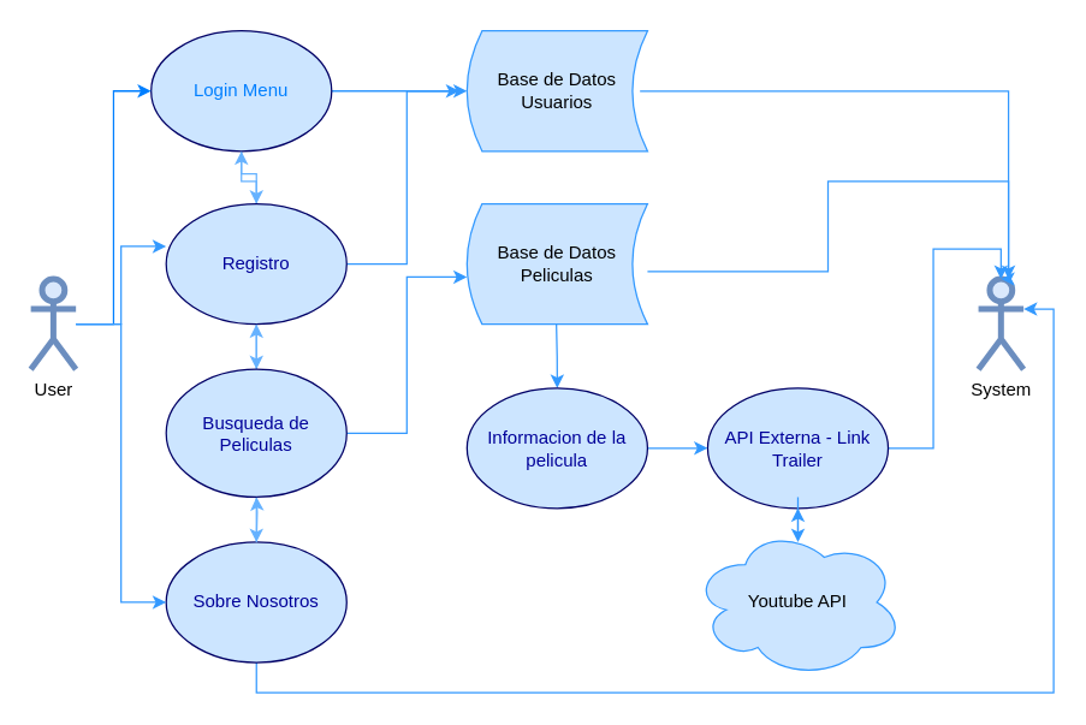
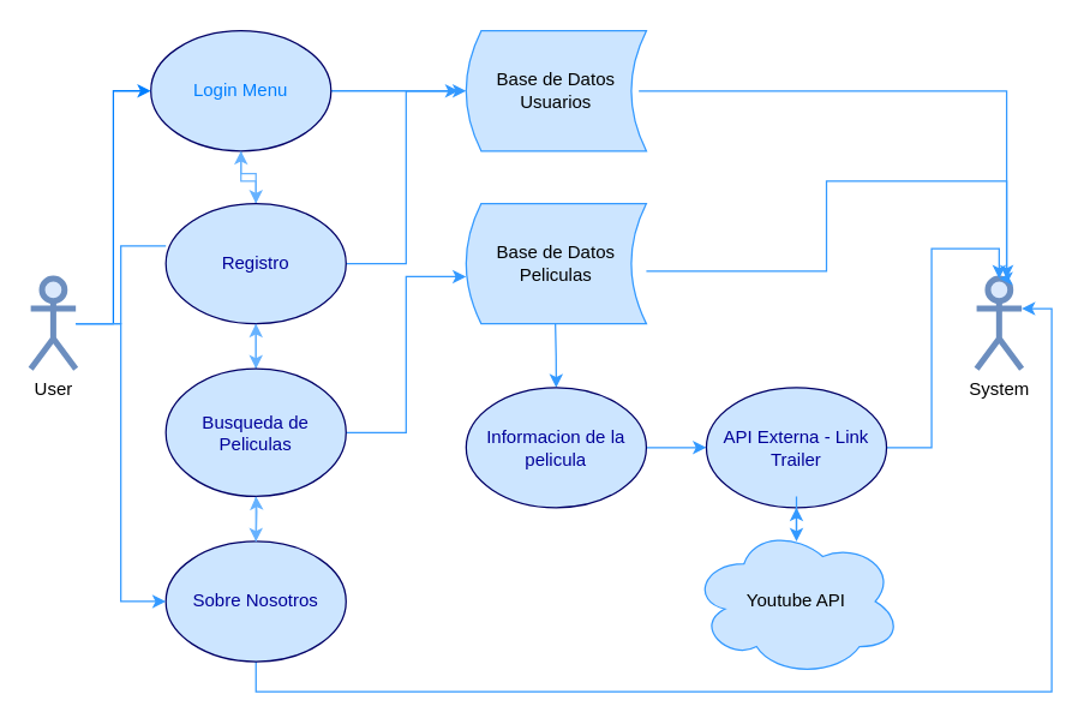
  <mxCell id="0" />
  <mxCell id="1" parent="0" />
  <mxCell id="2" value="" style="edgeStyle=orthogonalEdgeStyle;rounded=0;orthogonalLoop=1;jettySize=auto;html=1;labelBackgroundColor=#1A1A1A;strokeColor=#66B2FF;" parent="1" source="4" target="8" edge="1"><mxGeometry relative="1" as="geometry" /></mxCell>
  <mxCell id="3" style="edgeStyle=orthogonalEdgeStyle;rounded=0;orthogonalLoop=1;jettySize=auto;html=1;strokeColor=#3399FF;" parent="1" source="4" edge="1"><mxGeometry relative="1" as="geometry"><mxPoint x="305" y="60" as="targetPoint" /></mxGeometry></mxCell>
  <mxCell id="4" value="&lt;font color=&quot;#007fff&quot;&gt;Login Menu&lt;/font&gt;" style="ellipse;whiteSpace=wrap;html=1;fontColor=#000099;fillColor=#CCE5FF;strokeColor=#000066;" parent="1" vertex="1"><mxGeometry x="100" y="20" width="120" height="80" as="geometry" /></mxCell>
  <mxCell id="5" value="" style="edgeStyle=orthogonalEdgeStyle;rounded=0;orthogonalLoop=1;jettySize=auto;html=1;labelBackgroundColor=#1A1A1A;strokeColor=#66B2FF;" parent="1" source="8" target="4" edge="1"><mxGeometry relative="1" as="geometry" /></mxCell>
  <mxCell id="6" value="" style="edgeStyle=orthogonalEdgeStyle;rounded=0;orthogonalLoop=1;jettySize=auto;html=1;labelBackgroundColor=#1A1A1A;strokeColor=#66B2FF;" parent="1" source="8" target="12" edge="1"><mxGeometry relative="1" as="geometry" /></mxCell>
  <mxCell id="7" style="edgeStyle=orthogonalEdgeStyle;rounded=0;orthogonalLoop=1;jettySize=auto;html=1;entryX=0;entryY=0.5;entryDx=0;entryDy=0;strokeColor=#3399FF;" parent="1" source="8" target="32" edge="1"><mxGeometry relative="1" as="geometry"><mxPoint x="305" y="40" as="targetPoint" /></mxGeometry></mxCell>
  <mxCell id="8" value="Registro" style="ellipse;whiteSpace=wrap;html=1;strokeColor=#000066;fontColor=#000099;fillColor=#CCE5FF;" parent="1" vertex="1"><mxGeometry x="110" y="135" width="120" height="80" as="geometry" /></mxCell>
  <mxCell id="9" value="" style="edgeStyle=orthogonalEdgeStyle;rounded=0;orthogonalLoop=1;jettySize=auto;html=1;labelBackgroundColor=#1A1A1A;strokeColor=#66B2FF;" parent="1" source="12" target="8" edge="1"><mxGeometry relative="1" as="geometry" /></mxCell>
  <mxCell id="10" style="edgeStyle=orthogonalEdgeStyle;rounded=0;orthogonalLoop=1;jettySize=auto;html=1;entryX=0.5;entryY=0;entryDx=0;entryDy=0;labelBackgroundColor=#1A1A1A;strokeColor=#66B2FF;" parent="1" source="12" edge="1"><mxGeometry relative="1" as="geometry"><mxPoint x="170" y="360" as="targetPoint" /></mxGeometry></mxCell>
  <mxCell id="11" style="edgeStyle=orthogonalEdgeStyle;rounded=0;orthogonalLoop=1;jettySize=auto;html=1;entryX=0;entryY=0.609;entryDx=0;entryDy=0;strokeColor=#3399FF;entryPerimeter=0;" parent="1" source="12" target="29" edge="1"><mxGeometry relative="1" as="geometry"><mxPoint x="310" y="185" as="targetPoint" /></mxGeometry></mxCell>
  <mxCell id="12" value="Busqueda de Peliculas" style="ellipse;whiteSpace=wrap;html=1;strokeColor=#000066;fontColor=#000099;fillColor=#CCE5FF;" parent="1" vertex="1"><mxGeometry x="110" y="245" width="120" height="85" as="geometry" /></mxCell>
  <mxCell id="13" style="edgeStyle=orthogonalEdgeStyle;rounded=0;orthogonalLoop=1;jettySize=auto;html=1;entryX=1;entryY=0.333;entryDx=0;entryDy=0;entryPerimeter=0;strokeColor=#3399FF;" parent="1" source="14" target="20" edge="1"><mxGeometry relative="1" as="geometry"><Array as="points"><mxPoint x="170" y="460" /><mxPoint x="700" y="460" /><mxPoint x="700" y="205" /></Array></mxGeometry></mxCell>
  <mxCell id="14" value="Sobre Nosotros" style="ellipse;whiteSpace=wrap;html=1;strokeColor=#000066;fontColor=#000099;fillColor=#CCE5FF;" parent="1" vertex="1"><mxGeometry x="110" y="360" width="120" height="80" as="geometry" /></mxCell>
  <mxCell id="15" style="edgeStyle=orthogonalEdgeStyle;rounded=0;orthogonalLoop=1;jettySize=auto;html=1;entryX=0;entryY=0.5;entryDx=0;entryDy=0;strokeColor=#007FFF;" parent="1" source="18" target="4" edge="1"><mxGeometry relative="1" as="geometry" /></mxCell>
- <mxCell id="16" style="edgeStyle=orthogonalEdgeStyle;rounded=0;orthogonalLoop=1;jettySize=auto;html=1;entryX=0;entryY=0.354;entryDx=0;entryDy=0;entryPerimeter=0;strokeColor=#3399FF;" parent="1" source="18" target="8" edge="1"><mxGeometry relative="1" as="geometry" /></mxCell>
+ <mxCell id="16" style="edgeStyle=orthogonalEdgeStyle;rounded=0;orthogonalLoop=1;jettySize=auto;html=1;entryX=0;entryY=0.354;entryDx=0;entryDy=0;entryPerimeter=0;strokeColor=#3399FF;endArrow=none;" parent="1" source="18" target="8" edge="1"><mxGeometry relative="1" as="geometry" /></mxCell>
  <mxCell id="17" style="edgeStyle=orthogonalEdgeStyle;rounded=0;orthogonalLoop=1;jettySize=auto;html=1;entryX=0;entryY=0.5;entryDx=0;entryDy=0;strokeColor=#3399FF;" parent="1" source="18" target="14" edge="1"><mxGeometry relative="1" as="geometry" /></mxCell>
  <mxCell id="18" value="User" style="shape=umlActor;verticalLabelPosition=bottom;labelBackgroundColor=#ffffff;verticalAlign=top;html=1;strokeWidth=4;fillColor=#dae8fc;strokeColor=#6c8ebf;" parent="1" vertex="1"><mxGeometry x="20" y="185" width="30" height="60" as="geometry" /></mxCell>
  <mxCell id="19" value="" style="edgeStyle=orthogonalEdgeStyle;rounded=0;orthogonalLoop=1;jettySize=auto;html=1;labelBackgroundColor=#1A1A1A;strokeColor=#66B2FF;" parent="1" target="12" edge="1"><mxGeometry relative="1" as="geometry"><mxPoint x="170" y="360" as="sourcePoint" /></mxGeometry></mxCell>
  <mxCell id="20" value="System" style="shape=umlActor;verticalLabelPosition=bottom;labelBackgroundColor=#ffffff;verticalAlign=top;html=1;strokeWidth=4;fillColor=#dae8fc;strokeColor=#6c8ebf;" parent="1" vertex="1"><mxGeometry x="650" y="185" width="30" height="60" as="geometry" /></mxCell>
  <mxCell id="21" value="" style="edgeStyle=orthogonalEdgeStyle;rounded=0;orthogonalLoop=1;jettySize=auto;html=1;strokeColor=#3399FF;entryX=0.5;entryY=0;entryDx=0;entryDy=0;" parent="1" target="26" edge="1"><mxGeometry relative="1" as="geometry"><mxPoint x="369.41" y="215" as="sourcePoint" /><mxPoint x="369.41" y="275" as="targetPoint" /></mxGeometry></mxCell>
  <mxCell id="22" style="edgeStyle=orthogonalEdgeStyle;rounded=0;orthogonalLoop=1;jettySize=auto;html=1;entryX=0.5;entryY=0;entryDx=0;entryDy=0;strokeColor=#3399FF;exitX=0.5;exitY=1;exitDx=0;exitDy=0;" parent="1" source="28" edge="1"><mxGeometry relative="1" as="geometry"><mxPoint x="560" y="380" as="sourcePoint" /><mxPoint x="530" y="360" as="targetPoint" /></mxGeometry></mxCell>
  <mxCell id="23" style="edgeStyle=orthogonalEdgeStyle;rounded=0;orthogonalLoop=1;jettySize=auto;html=1;strokeColor=#3399FF;" parent="1" edge="1"><mxGeometry relative="1" as="geometry"><mxPoint x="670" y="185" as="targetPoint" /><mxPoint x="430" y="180" as="sourcePoint" /><Array as="points"><mxPoint x="550" y="180" /><mxPoint x="550" y="120" /><mxPoint x="670" y="120" /></Array></mxGeometry></mxCell>
  <mxCell id="24" style="edgeStyle=orthogonalEdgeStyle;rounded=0;orthogonalLoop=1;jettySize=auto;html=1;entryX=0.5;entryY=0;entryDx=0;entryDy=0;entryPerimeter=0;strokeColor=#3399FF;" parent="1" target="20" edge="1"><mxGeometry relative="1" as="geometry"><mxPoint x="425" y="60.059" as="sourcePoint" /><Array as="points"><mxPoint x="670" y="60" /><mxPoint x="670" y="185" /></Array></mxGeometry></mxCell>
  <mxCell id="25" style="edgeStyle=orthogonalEdgeStyle;rounded=0;orthogonalLoop=1;jettySize=auto;html=1;strokeColor=#3399FF;entryX=0;entryY=0.5;entryDx=0;entryDy=0;" parent="1" source="26" target="28" edge="1"><mxGeometry relative="1" as="geometry"><mxPoint x="550" y="340" as="targetPoint" /></mxGeometry></mxCell>
  <mxCell id="26" value="Informacion de la pelicula" style="ellipse;whiteSpace=wrap;html=1;strokeColor=#000066;fontColor=#000099;fillColor=#CCE5FF;" parent="1" vertex="1"><mxGeometry x="310" y="257.5" width="120" height="80" as="geometry" /></mxCell>
  <mxCell id="27" style="edgeStyle=orthogonalEdgeStyle;rounded=0;orthogonalLoop=1;jettySize=auto;html=1;entryX=0.5;entryY=0;entryDx=0;entryDy=0;entryPerimeter=0;strokeColor=#3399FF;" parent="1" source="28" target="20" edge="1"><mxGeometry relative="1" as="geometry" /></mxCell>
  <mxCell id="28" value="API Externa - Link Trailer" style="ellipse;whiteSpace=wrap;html=1;strokeColor=#000066;fontColor=#000099;fillColor=#CCE5FF;" parent="1" vertex="1"><mxGeometry x="470" y="257.5" width="120" height="80" as="geometry" /></mxCell>
  <mxCell id="29" value="Base de Datos Peliculas" style="shape=dataStorage;whiteSpace=wrap;html=1;fixedSize=1;strokeColor=#3399FF;fillColor=#CCE5FF;size=10;" parent="1" vertex="1"><mxGeometry x="310" y="135" width="120" height="80" as="geometry" /></mxCell>
  <mxCell id="30" style="edgeStyle=orthogonalEdgeStyle;rounded=0;orthogonalLoop=1;jettySize=auto;html=1;strokeColor=#3399FF;" parent="1" source="31" target="28" edge="1"><mxGeometry relative="1" as="geometry" /></mxCell>
  <mxCell id="31" value="Youtube API" style="ellipse;shape=cloud;whiteSpace=wrap;html=1;strokeColor=#3399FF;fillColor=#CCE5FF;" parent="1" vertex="1"><mxGeometry x="460" y="350" width="140" height="100" as="geometry" /></mxCell>
  <mxCell id="32" value="Base de Datos Usuarios" style="shape=dataStorage;whiteSpace=wrap;html=1;fixedSize=1;strokeColor=#3399FF;fillColor=#CCE5FF;size=10;" vertex="1" parent="1"><mxGeometry x="310" y="20" width="120" height="80" as="geometry" /></mxCell>
